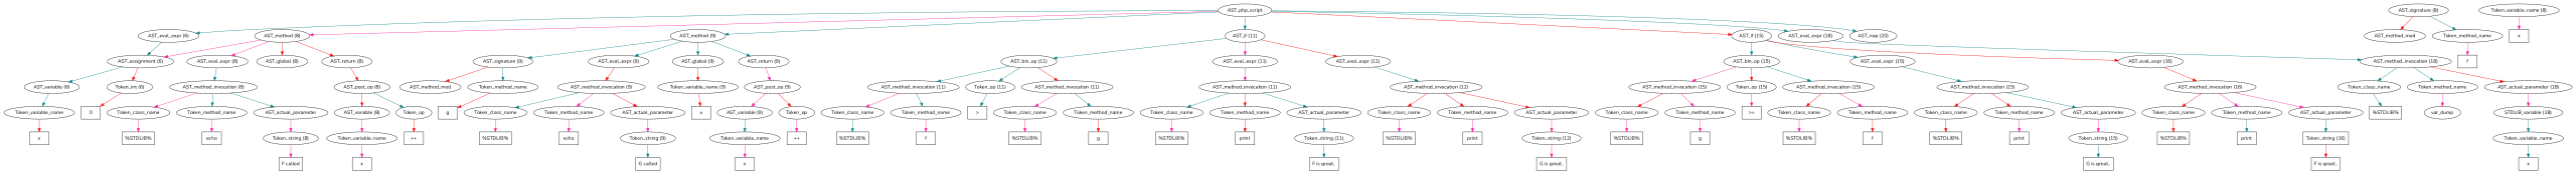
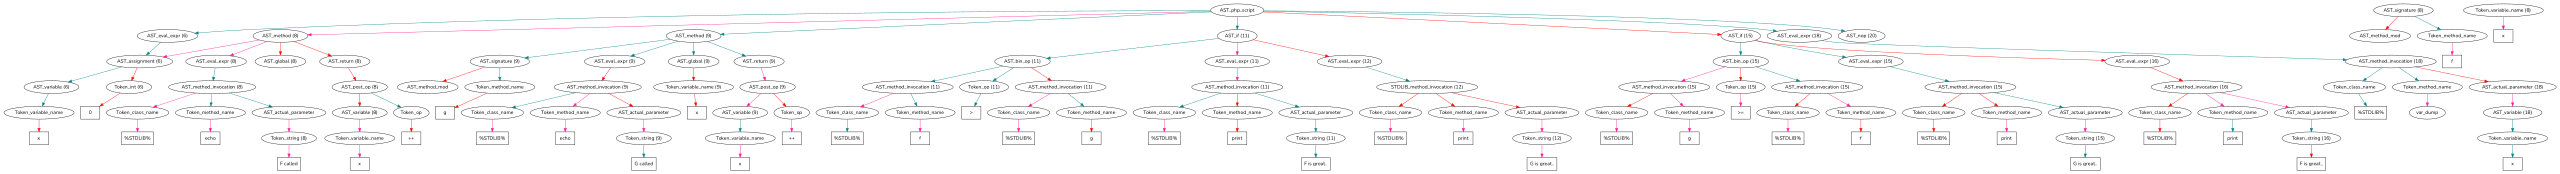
  digraph {
    fontname=Nunito
    node [fontname=Nunito]
    edge [color=teal fontname=Nunito]
    n1 [label=AST_php_script]
    n2 [label="AST_eval_expr (6)"]
    n3 [label="AST_method (8)"]
    n4 [label="AST_method (9)"]
    n5 [label="AST_if (11)"]
    n6 [label="AST_if (15)"]
    n7 [label="AST_eval_expr (18)"]
    n8 [label="AST_nop (20)"]
    n9 [label="AST_assignment (6)"]
    n10 [label="AST_eval_expr (8)"]
    n11 [label="AST_global (8)"]
    n12 [label="AST_return (8)"]
    n13 [label="AST_signature (9)"]
    n14 [label="AST_eval_expr (9)"]
    n15 [label="AST_global (9)"]
    n16 [label="AST_return (9)"]
    n17 [label="AST_bin_op (11)"]
    n18 [label="AST_eval_expr (11)"]
    n19 [label="AST_eval_expr (12)"]
    n20 [label="AST_bin_op (15)"]
    n21 [label="AST_eval_expr (15)"]
    n22 [label="AST_eval_expr (16)"]
    n23 [label="AST_method_invocation (18)"]
    n24 [label="AST_variable (6)"]
    n25 [label="Token_int (6)"]
    n26 [label=Token_variable_name]
    n27 [label=0 shape=box]
    n28 [label=x shape=box]
    n29 [label="AST_signature (8)"]
    n30 [label=AST_method_mod]
    n31 [label=Token_method_name]
    n32 [label="AST_method_invocation (8)"]
    n33 [label="AST_post_op (8)"]
    n34 [label=f shape=box]
    n35 [label=Token_class_name]
    n36 [label=Token_method_name]
    n37 [label=AST_actual_parameter]
    n38 [label="%STDLIB%" shape=box]
    n39 [label=echo shape=box]
    n40 [label="Token_string (8)"]
    n41 [label="F called" shape=box]
    n42 [label="Token_variable_name (8)"]
    n43 [label=x shape=box]
    n44 [label="AST_variable (8)"]
    n45 [label=Token_op]
    n46 [label=Token_variable_name]
    n47 [label="++" shape=box]
    n48 [label=x shape=box]
    n49 [label=AST_method_mod]
    n50 [label=Token_method_name]
    n51 [label="AST_method_invocation (9)"]
    n52 [label="Token_variable_name (9)"]
    n53 [label="AST_post_op (9)"]
    n54 [label=g shape=box]
    n55 [label=Token_class_name]
    n56 [label=Token_method_name]
    n57 [label=AST_actual_parameter]
    n58 [label="%STDLIB%" shape=box]
    n59 [label=echo shape=box]
    n60 [label="Token_string (9)"]
    n61 [label="G called" shape=box]
    n62 [label=x shape=box]
    n63 [label="AST_variable (9)"]
    n64 [label=Token_op]
    n65 [label=Token_variable_name]
    n66 [label="++" shape=box]
    n67 [label=x shape=box]
    n68 [label="AST_method_invocation (11)"]
    n69 [label="Token_op (11)"]
    n70 [label="AST_method_invocation (11)"]
    n71 [label="AST_method_invocation (11)"]
-   n72 [label="AST_method_invocation (12)"]
+   n72 [label="STDLIB_method_invocation (12)"]
    n73 [label=Token_class_name]
    n74 [label=Token_method_name]
    n75 [label=">" shape=box]
    n76 [label=Token_class_name]
    n77 [label=Token_method_name]
    n78 [label="%STDLIB%" shape=box]
    n79 [label=f shape=box]
    n80 [label="%STDLIB%" shape=box]
    n81 [label=g shape=box]
    n82 [label=Token_class_name]
    n83 [label=Token_method_name]
    n84 [label=AST_actual_parameter]
    n85 [label="%STDLIB%" shape=box]
    n86 [label=print shape=box]
    n87 [label="Token_string (11)"]
    n88 [label="F is great.." shape=box]
    n89 [label=Token_class_name]
    n90 [label=Token_method_name]
    n91 [label=AST_actual_parameter]
    n92 [label="%STDLIB%" shape=box]
    n93 [label=print shape=box]
    n94 [label="Token_string (12)"]
    n95 [label="G is great.." shape=box]
    n96 [label="AST_method_invocation (15)"]
    n97 [label="Token_op (15)"]
    n98 [label="AST_method_invocation (15)"]
    n99 [label="AST_method_invocation (15)"]
    n100 [label="AST_method_invocation (16)"]
    n101 [label=Token_class_name]
    n102 [label=Token_method_name]
    n103 [label=">=" shape=box]
    n104 [label=Token_class_name]
    n105 [label=Token_method_name]
    n106 [label="%STDLIB%" shape=box]
    n107 [label=g shape=box]
    n108 [label="%STDLIB%" shape=box]
    n109 [label=f shape=box]
    n110 [label=Token_class_name]
    n111 [label=Token_method_name]
    n112 [label=AST_actual_parameter]
    n113 [label="%STDLIB%" shape=box]
    n114 [label=print shape=box]
    n115 [label="Token_string (15)"]
    n116 [label="G is great.." shape=box]
    n117 [label=Token_class_name]
    n118 [label=Token_method_name]
    n119 [label=AST_actual_parameter]
    n120 [label="%STDLIB%" shape=box]
    n121 [label=print shape=box]
-   n122 [label="Token_string (16)" shape=box]
+   n122 [label="Token_string (16)"]
    n123 [label="F is great.." shape=box]
    n124 [label=Token_class_name]
    n125 [label=Token_method_name]
    n126 [label="AST_actual_parameter (18)"]
    n127 [label="%STDLIB%" shape=box]
    n128 [label=var_dump shape=ellipse]
-   n129 [label="STDLIB_variable (18)"]
+   n129 [label="AST_variable (18)"]
    n130 [label=Token_variable_name]
    n131 [label=x shape=box]
    n1 -> n2
    n1 -> n3 [color=deeppink]
    n1 -> n4
    n1 -> n5
    n1 -> n6 [color=red]
    n1 -> n7
    n1 -> n8
    n2 -> n9
    n3 -> n9 [color=deeppink]
    n3 -> n10 [color=deeppink]
    n3 -> n11 [color=red]
    n3 -> n12 [color=red]
    n4 -> n13
    n4 -> n14
    n4 -> n15
    n4 -> n16
    n5 -> n17
    n5 -> n18 [color=deeppink]
    n5 -> n19 [color=red]
    n6 -> n20
    n6 -> n21
    n6 -> n22 [color=red]
    n7 -> n23
    n9 -> n24
    n9 -> n25 [color=red]
    n10 -> n32
    n12 -> n33 [color=red]
    n13 -> n49 [color=red]
    n13 -> n50
    n14 -> n51 [color=red]
    n15 -> n52 [color=red]
    n16 -> n53 [color=deeppink]
    n17 -> n68
    n17 -> n69
    n17 -> n70 [color=red]
    n18 -> n71 [color=deeppink]
    n19 -> n72
    n20 -> n96 [color=deeppink]
    n20 -> n97 [color=red]
    n20 -> n98
    n21 -> n99
    n22 -> n100 [color=red]
    n23 -> n124
    n23 -> n125
    n23 -> n126 [color=red]
    n24 -> n26
    n25 -> n27 [color=red]
    n26 -> n28 [color=red]
    n29 -> n30 [color=red]
    n29 -> n31
    n31 -> n34 [color=deeppink]
    n32 -> n35 [color=deeppink]
    n32 -> n36
    n32 -> n37
    n33 -> n44 [color=red]
    n33 -> n45
    n35 -> n38 [color=deeppink]
    n36 -> n39 [color=deeppink]
    n37 -> n40 [color=deeppink]
    n40 -> n41 [color=deeppink]
    n42 -> n43 [color=deeppink]
    n44 -> n46 [color=deeppink]
    n45 -> n47 [color=red]
    n46 -> n48 [color=deeppink]
    n50 -> n54 [color=red]
    n51 -> n55
    n51 -> n56 [color=deeppink]
    n51 -> n57 [color=red]
    n52 -> n62 [color=red]
    n53 -> n63 [color=deeppink]
    n53 -> n64 [color=red]
    n55 -> n58 [color=deeppink]
    n56 -> n59 [color=deeppink]
    n57 -> n60 [color=deeppink]
    n60 -> n61
    n63 -> n65
    n64 -> n66 [color=deeppink]
    n65 -> n67 [color=deeppink]
    n68 -> n73 [color=deeppink]
    n68 -> n74
    n69 -> n75
    n70 -> n76 [color=deeppink]
    n70 -> n77
    n71 -> n82
    n71 -> n83 [color=red]
    n71 -> n84
    n72 -> n89 [color=red]
    n72 -> n90 [color=red]
    n72 -> n91 [color=red]
    n73 -> n78
    n74 -> n79 [color=deeppink]
    n76 -> n80 [color=deeppink]
    n77 -> n81 [color=red]
    n82 -> n85 [color=deeppink]
    n83 -> n86 [color=red]
    n84 -> n87
    n87 -> n88
    n89 -> n92 [color=deeppink]
    n90 -> n93 [color=deeppink]
    n91 -> n94 [color=deeppink]
    n94 -> n95 [color=deeppink]
    n96 -> n101 [color=red]
    n96 -> n102 [color=deeppink]
    n97 -> n103 [color=deeppink]
    n98 -> n104 [color=red]
    n98 -> n105 [color=deeppink]
    n99 -> n110 [color=red]
    n99 -> n111 [color=red]
    n99 -> n112
    n100 -> n117 [color=red]
    n100 -> n118 [color=deeppink]
    n100 -> n119 [color=deeppink]
    n101 -> n106 [color=deeppink]
    n102 -> n107 [color=deeppink]
    n104 -> n108 [color=deeppink]
    n105 -> n109 [color=red]
    n110 -> n113 [color=red]
    n111 -> n114 [color=deeppink]
    n112 -> n115 [color=deeppink]
    n115 -> n116
    n117 -> n120 [color=red]
    n118 -> n121
    n119 -> n122
    n122 -> n123 [color=red]
    n124 -> n127
    n125 -> n128 [color=deeppink]
    n126 -> n129 [color=deeppink]
    n129 -> n130
    n130 -> n131
  }
